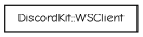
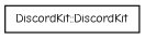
  digraph {
    rankdir=LR
    fontname="Comic Neue"
-   n1 [color=black fillcolor=white fontname="Comic Neue" fontsize=10 height=0.2 label="DiscordKit::WSClient" shape=record style=filled width=0.4]
+   n1 [color=black fillcolor=white fontname="Comic Neue" fontsize=10 height=0.2 label="DiscordKit::DiscordKit" shape=record style=filled width=0.4]
  }
